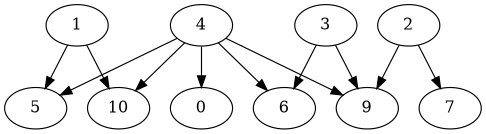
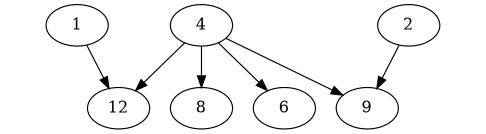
  digraph {
    node [alpha=0.10]
    1 [alpha=0.07 expect_size=31111168]
-   5 [alpha=0.02 expect_size=51664896]
-   10 [alpha=0.13 expect_size=49059840]
+   10 [alpha=0.13 expect_size=49059840 label=12]
    2 [alpha=0.12 expect_size=15358976]
-   7 [alpha=0.01 expect_size=43053056]
    9 [expect_size=13521920]
-   3 [alpha=0.09 expect_size=9549824]
    6 [expect_size=47064064]
    4 [alpha=0.11 expect_size=24216576]
-   8 [alpha=0.09 expect_size=35840000 label=0]
-   1 -> 5
+   8 [alpha=0.09 expect_size=35840000]
    1 -> 10
-   2 -> 7
    2 -> 9
-   3 -> 9
-   3 -> 6
-   4 -> 5
    4 -> 10
    4 -> 9
    4 -> 6
    4 -> 8
  }
